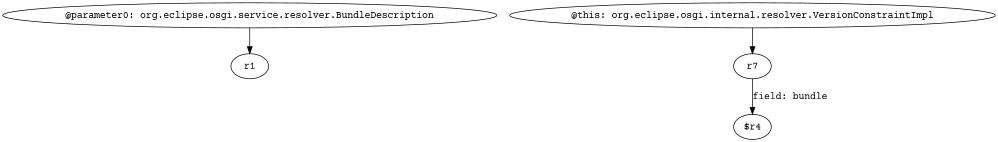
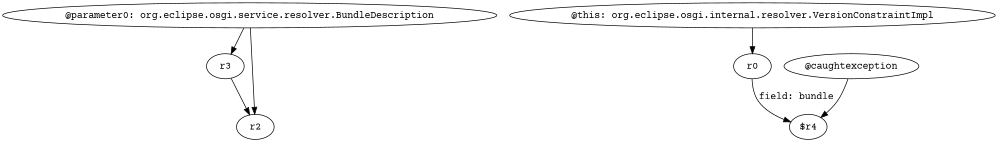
  digraph {
    fontname="Courier Prime"
    node [fontname="Courier Prime"]
    edge [fontname="Courier Prime"]
    n1 [label="@parameter0: org.eclipse.osgi.service.resolver.BundleDescription"]
-   n2 [label=r1]
+   n2 [label=r3]
+   n3 [label=r2]
    n4 [label="@this: org.eclipse.osgi.internal.resolver.VersionConstraintImpl"]
-   n5 [label=r7]
+   n5 [label=r0]
    n6 [label="$r4"]
+   n7 [label="@caughtexception"]
    n1 -> n2
+   n1 -> n3
+   n2 -> n3
    n4 -> n5
    n5 -> n6 [label="field: bundle"]
+   n7 -> n6
  }
